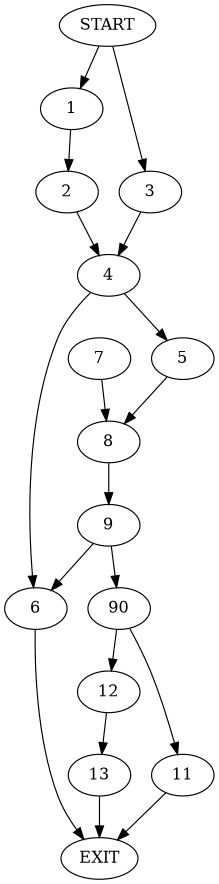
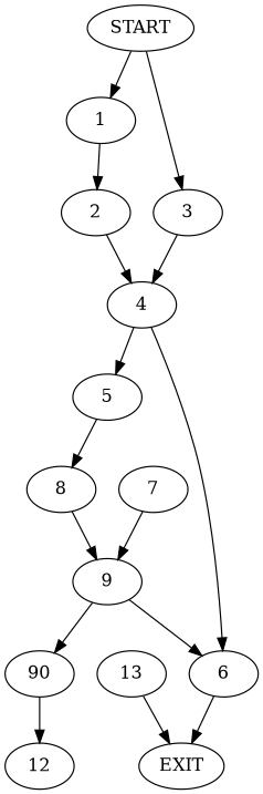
  digraph {
    n1 [label=START]
    1
    3
    2
    n5 [label=EXIT]
    4
    5
    6
    8
    7
    9
    n12 [label=90]
-   11
    12
    13
    n1 -> 1
    n1 -> 3
    1 -> 2
    3 -> 4
    2 -> 4
    4 -> 5
    4 -> 6
    5 -> 8
    6 -> n5
    8 -> 9
-   7 -> 8
+   7 -> 9
    9 -> 6
    9 -> n12
-   n12 -> 11
    n12 -> 12
-   11 -> n5
-   12 -> 13
    13 -> n5
  }
